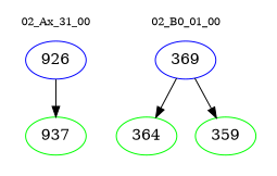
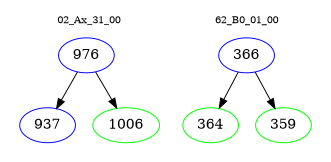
  digraph {
    node [color=green]
    edge [color=black]
-   n1 [color=blue label=926]
-   n2 [label=937]
-   n4 [color=blue label=369]
+   n1 [color=blue label=976]
+   n2 [color=blue label=937]
+   n3 [label=1006]
+   n4 [color=blue label=366]
    n5 [label=364]
    n6 [label=359]
    subgraph cluster_1 {
      color=white
      fontsize=10
      label="02_Ax_31_00"
      n1
      n2
+     n3
    }
    subgraph cluster_2 {
      color=white
      fontsize=10
-     label="02_B0_01_00"
+     label="62_B0_01_00"
      n4
      n5
      n6
    }
    n1 -> n2
+   n1 -> n3
    n4 -> n5
    n4 -> n6
  }
